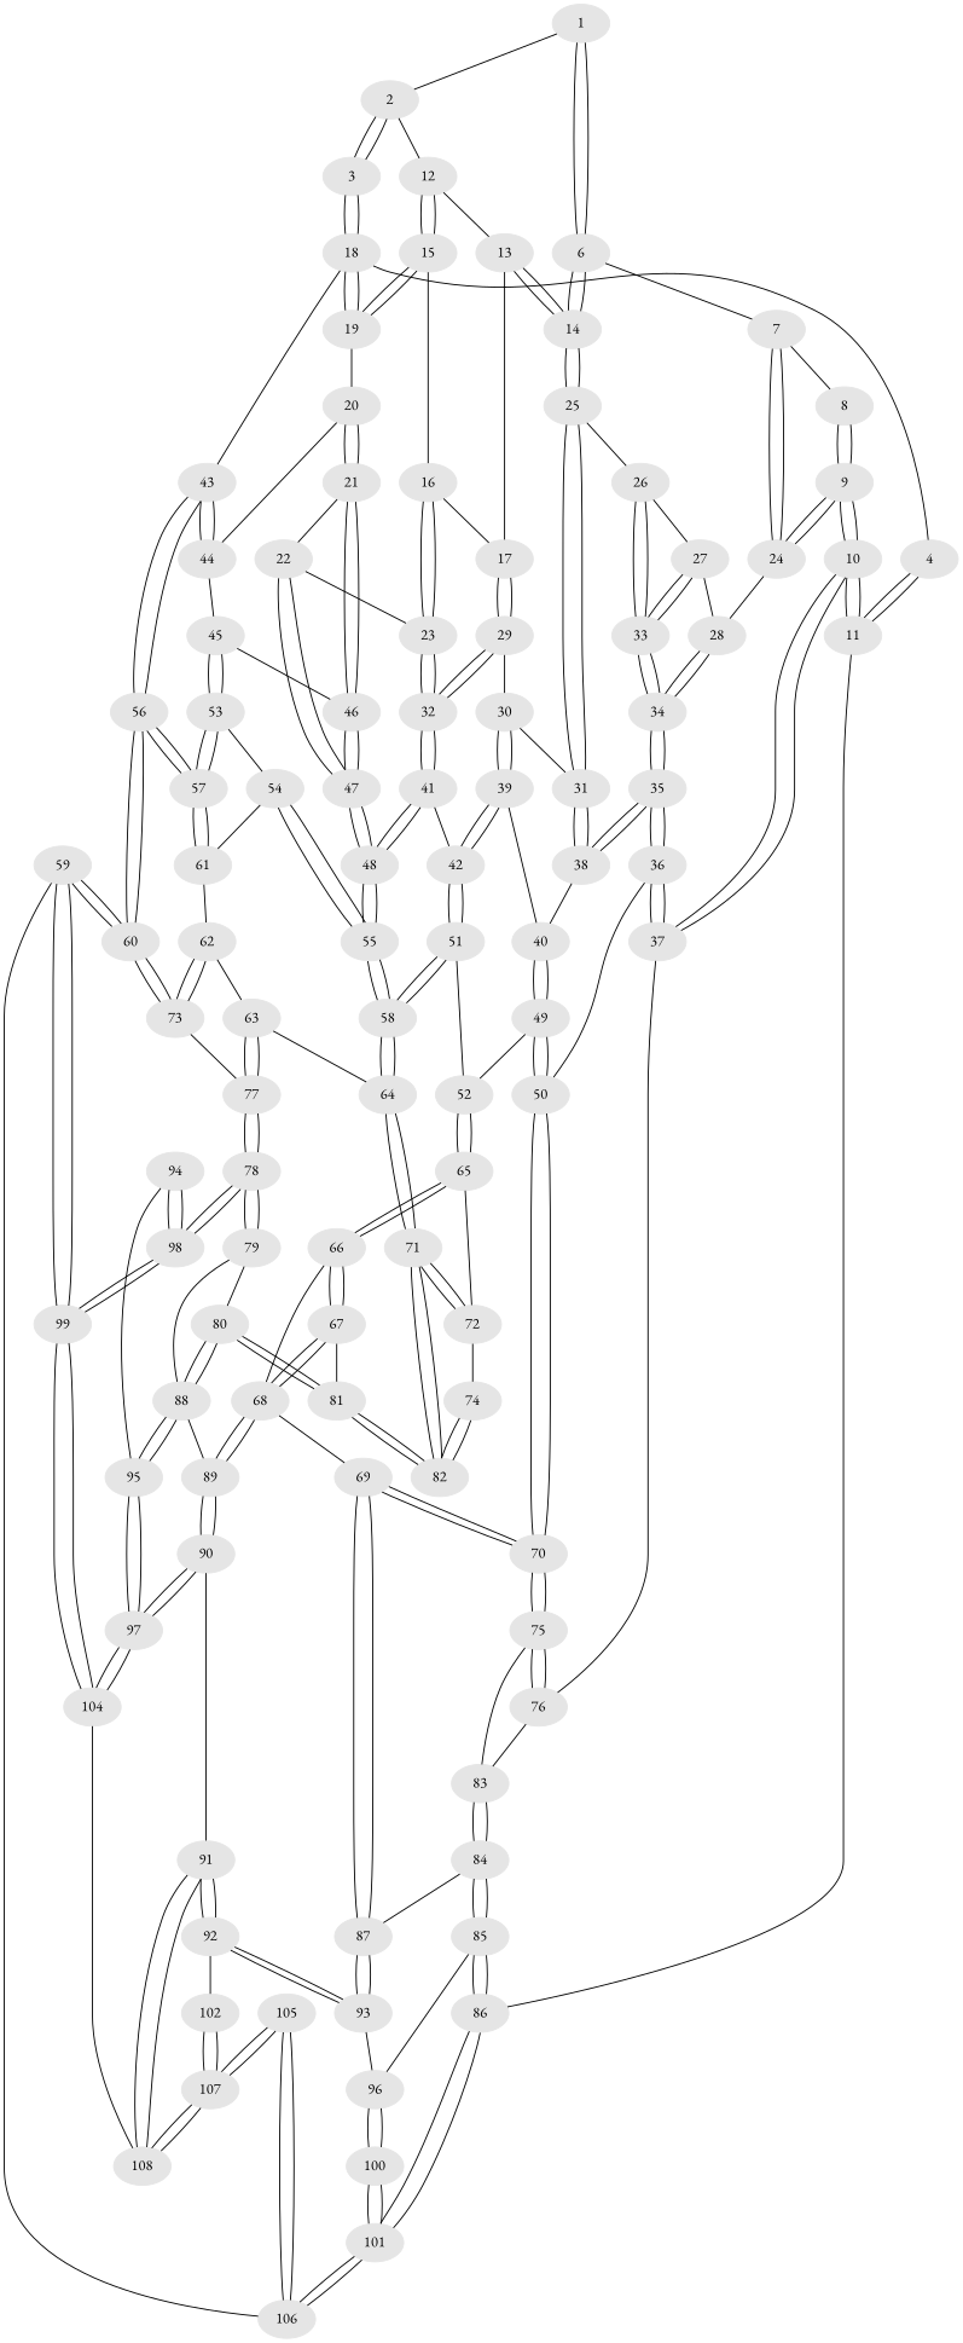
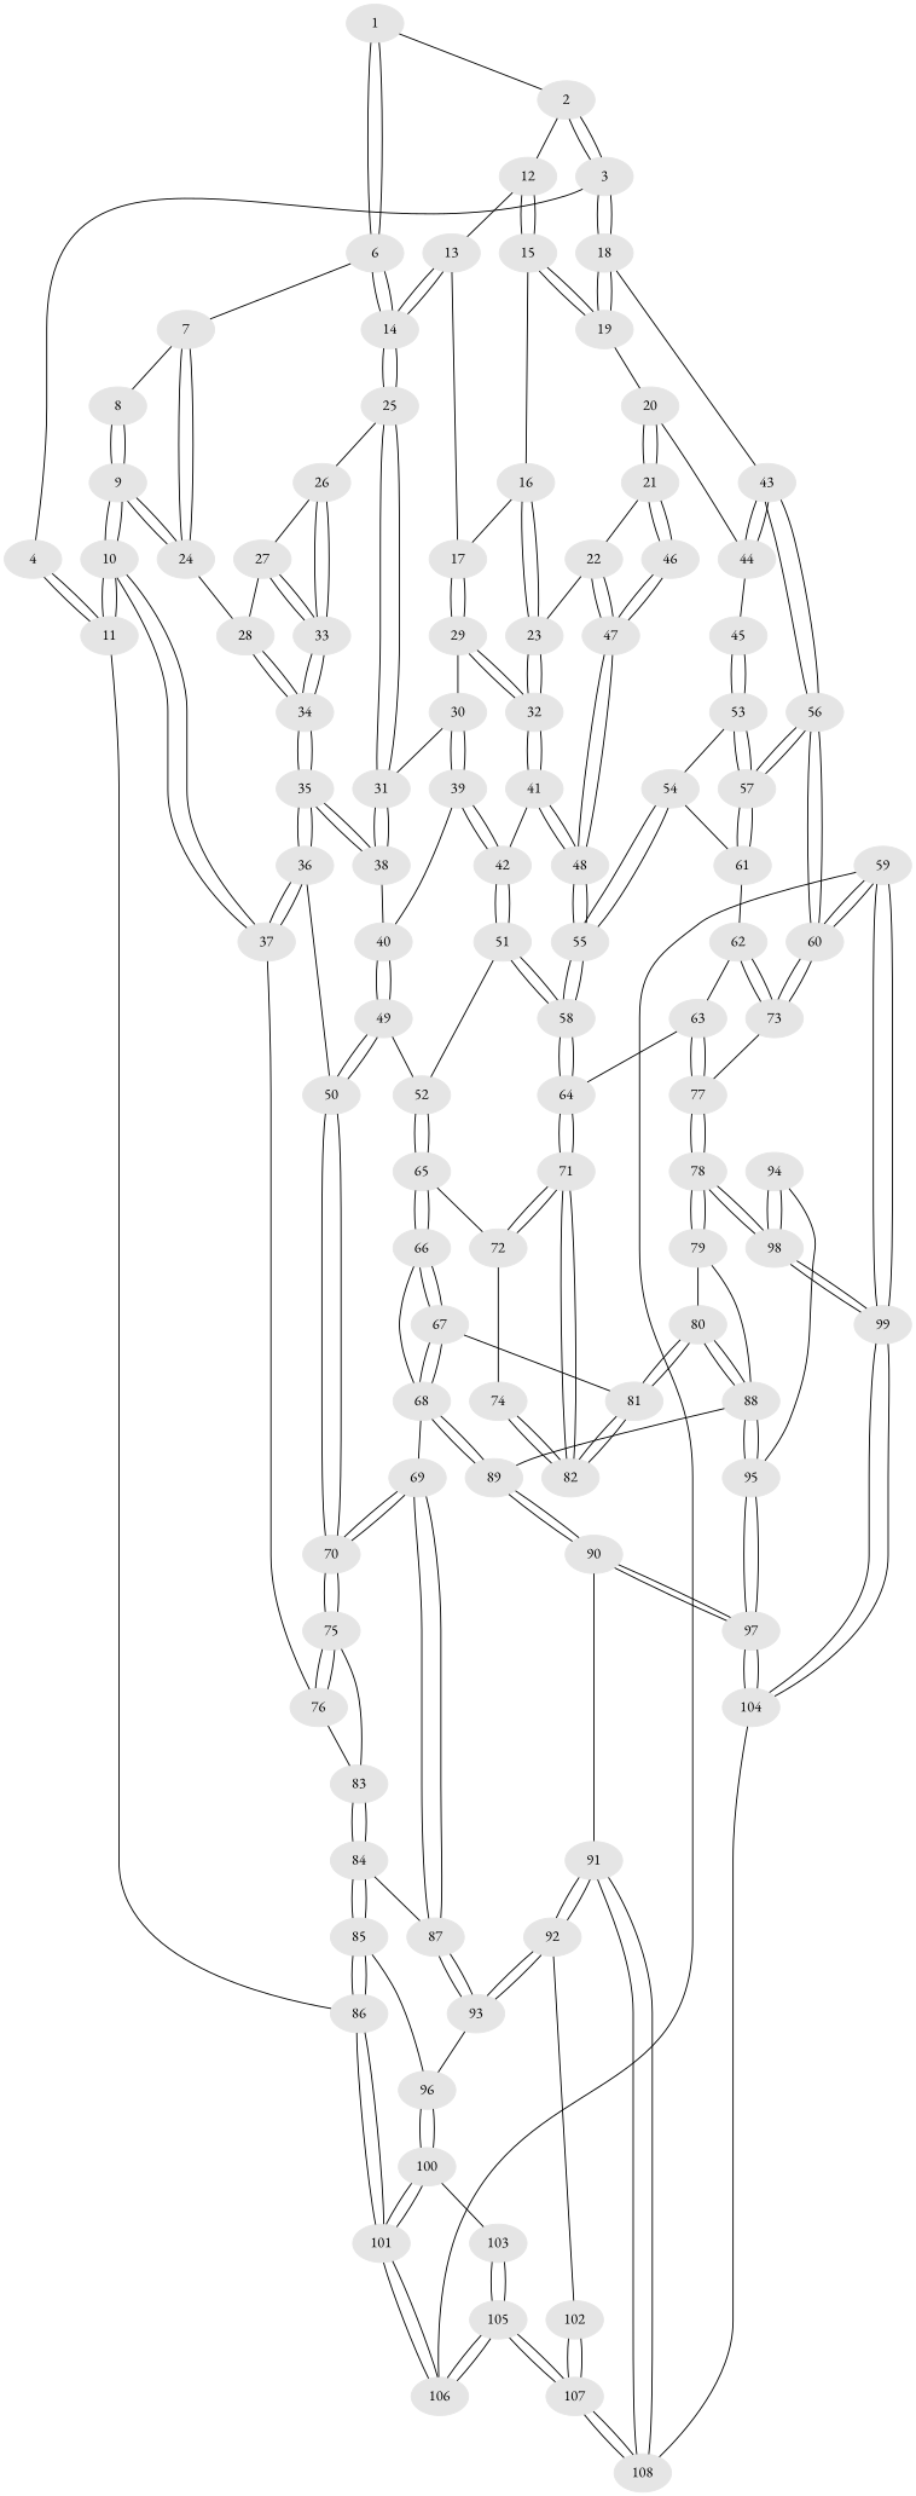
  graph {
    fontname="EB Garamond"
    node [color=gray90 fontname="EB Garamond" style=filled]
    edge [fontname="EB Garamond"]
    1
    2
    6
    3
    12
    7
    14
    4
    18
    13
    15
    11
    19
    43
    59
    106
    60
    99
    86
    8
    9
    24
    25
    28
    10
    37
    76
    101
    17
    16
    29
    26
    31
    23
    20
    32
    30
    44
    56
    21
    22
    46
    45
    47
    48
    41
    34
    27
    33
    38
    35
    39
    40
    42
    36
    50
    70
    83
    49
    51
    52
    55
    58
    57
    53
    54
    65
    75
    64
    66
    72
    61
    62
    73
    71
    104
    77
    63
    78
    82
    67
    68
    74
    81
    69
    89
    87
    90
    93
    84
    79
    98
    80
    88
    94
    95
    85
    96
    100
    97
    91
    92
    108
    102
    107
+   103
    105
    1 -- 2
    1 -- 6
    1 -- 6
    2 -- 3
    2 -- 3
    2 -- 12
    6 -- 7
    6 -- 14
    6 -- 14
-   18 -- 4
+   3 -- 4
    3 -- 18
    3 -- 18
    12 -- 13
    12 -- 15
    12 -- 15
    7 -- 8
    7 -- 24
    7 -- 24
    14 -- 25
    14 -- 25
    4 -- 11
    4 -- 11
    18 -- 19
    18 -- 19
    18 -- 43
    13 -- 14
    13 -- 14
    13 -- 17
    15 -- 19
    15 -- 19
    15 -- 16
    11 -- 86
    19 -- 20
    43 -- 44
    43 -- 44
    43 -- 56
    43 -- 56
    59 -- 106
    59 -- 60
    59 -- 60
    59 -- 99
    59 -- 99
    60 -- 73
    60 -- 73
    99 -- 104
    99 -- 104
    86 -- 101
    86 -- 101
    8 -- 9
    8 -- 9
    9 -- 24
    9 -- 24
    9 -- 10
    9 -- 10
    24 -- 28
    25 -- 26
    25 -- 31
    25 -- 31
    28 -- 34
    28 -- 34
    10 -- 11
    10 -- 11
    10 -- 37
    10 -- 37
    37 -- 76
    76 -- 83
    101 -- 106
    101 -- 106
    17 -- 29
    17 -- 29
    16 -- 17
    16 -- 23
    16 -- 23
    29 -- 32
    29 -- 32
    29 -- 30
    26 -- 27
    26 -- 33
    26 -- 33
    31 -- 38
    31 -- 38
    23 -- 32
    23 -- 32
    20 -- 44
    20 -- 21
    20 -- 21
    32 -- 41
    32 -- 41
    30 -- 31
    30 -- 39
    30 -- 39
    44 -- 45
    56 -- 60
    56 -- 60
    56 -- 57
    56 -- 57
    21 -- 22
    21 -- 46
    21 -- 46
    22 -- 23
    22 -- 47
    22 -- 47
    46 -- 47
    46 -- 47
-   45 -- 46
    45 -- 53
    45 -- 53
    47 -- 48
    47 -- 48
    48 -- 55
    48 -- 55
    41 -- 48
    41 -- 48
    41 -- 42
    34 -- 35
    34 -- 35
    27 -- 28
    27 -- 33
    27 -- 33
    33 -- 34
    33 -- 34
    38 -- 40
    35 -- 38
    35 -- 38
    35 -- 36
    35 -- 36
    39 -- 40
    39 -- 42
    39 -- 42
    40 -- 49
    40 -- 49
    42 -- 51
    42 -- 51
    36 -- 37
    36 -- 37
    36 -- 50
    50 -- 70
    50 -- 70
    70 -- 75
    70 -- 75
    83 -- 84
    83 -- 84
    49 -- 50
    49 -- 50
    49 -- 52
    51 -- 52
    51 -- 58
    51 -- 58
    52 -- 65
    52 -- 65
    55 -- 58
    55 -- 58
    58 -- 64
    58 -- 64
    57 -- 61
    57 -- 61
    53 -- 57
    53 -- 57
    53 -- 54
    54 -- 55
    54 -- 55
    54 -- 61
    65 -- 66
    65 -- 66
    65 -- 72
    75 -- 76
    75 -- 76
    75 -- 83
    64 -- 71
    64 -- 71
    66 -- 67
    66 -- 67
    66 -- 68
    72 -- 74
    61 -- 62
    62 -- 73
    62 -- 73
    62 -- 63
    73 -- 77
    71 -- 72
    71 -- 72
    71 -- 82
    71 -- 82
    104 -- 108
    77 -- 78
    77 -- 78
    63 -- 64
    63 -- 77
    63 -- 77
    78 -- 79
    78 -- 79
    78 -- 98
    78 -- 98
    67 -- 68
    67 -- 68
    67 -- 81
    68 -- 69
    68 -- 89
    68 -- 89
    74 -- 82
    74 -- 82
    81 -- 82
    81 -- 82
    69 -- 70
    69 -- 70
    69 -- 87
    69 -- 87
    89 -- 90
    89 -- 90
    87 -- 93
    87 -- 93
    90 -- 97
    90 -- 97
    90 -- 91
    93 -- 96
    84 -- 87
    84 -- 85
    84 -- 85
    79 -- 80
    79 -- 88
    98 -- 99
    98 -- 99
    80 -- 81
    80 -- 81
    80 -- 88
    80 -- 88
    88 -- 89
    88 -- 95
    88 -- 95
    94 -- 98
    94 -- 98
    94 -- 95
    95 -- 97
    95 -- 97
    85 -- 86
    85 -- 86
    85 -- 96
    96 -- 100
    96 -- 100
    100 -- 101
    100 -- 101
+   100 -- 103
    97 -- 104
    97 -- 104
    91 -- 92
    91 -- 92
    91 -- 108
    91 -- 108
    92 -- 93
    92 -- 93
    92 -- 102
    102 -- 107
    102 -- 107
    107 -- 108
    107 -- 108
+   103 -- 105
+   103 -- 105
    105 -- 106
    105 -- 106
    105 -- 107
    105 -- 107
  }
